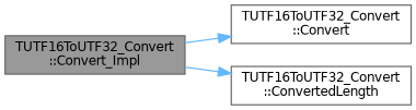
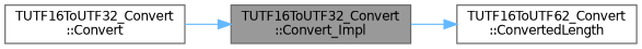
  digraph {
    rankdir=RL
    node [color=grey40 fillcolor=white fontname=Helvetica fontsize=10 shape=box style=filled]
    edge [color=steelblue1 dir=back fontname=Helvetica fontsize=10 labelfontname=Helvetica labelfontsize=10 style=solid]
    n1 [color=gray40 fillcolor=grey60 fontcolor=black height=0.2 label="TUTF16ToUTF32_Convert\l::Convert_Impl" width=0.4]
    n2 [height=0.2 label="TUTF16ToUTF32_Convert\l::Convert" width=0.4]
-   n3 [height=0.2 label="TUTF16ToUTF32_Convert\l::ConvertedLength" width=0.4]
-   n2 -> n1
+   n3 [height=0.2 label="TUTF16ToUTF62_Convert\l::ConvertedLength" width=0.4]
+   n1 -> n2
    n3 -> n1
  }
